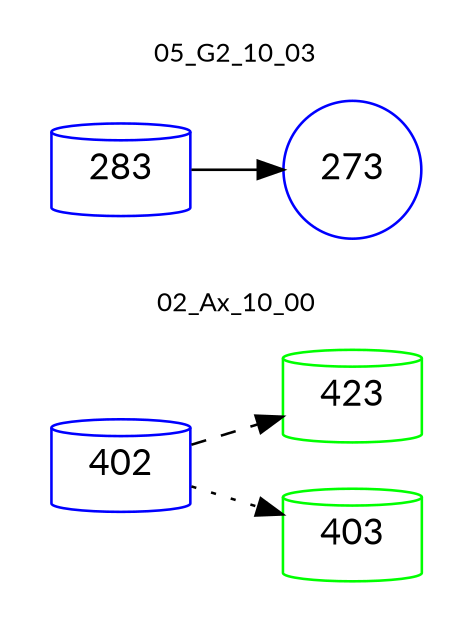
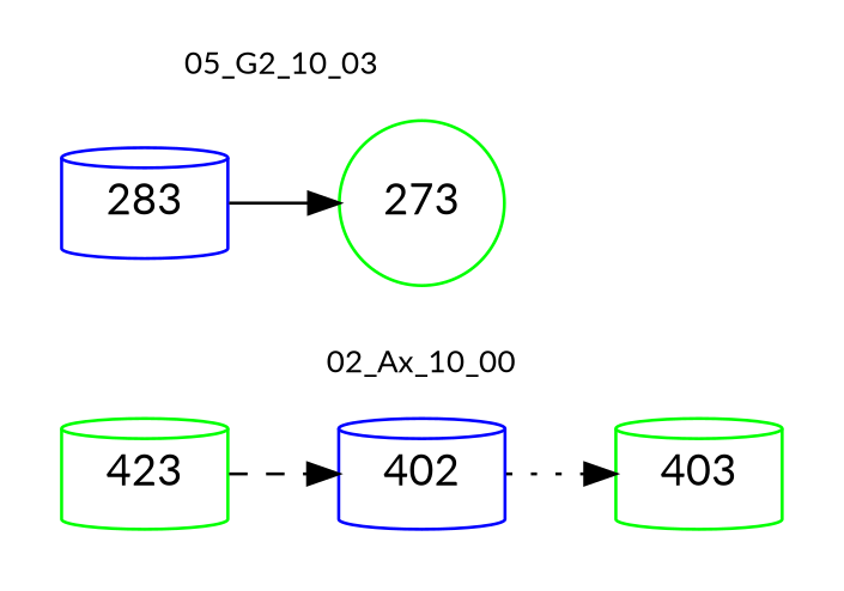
  digraph {
    fontname=Lato
    rankdir=LR
    node [color=green fontname=Lato shape=cylinder]
    edge [color=black fontname=Lato]
    n1 [color=blue label=402]
    n2 [label=403]
    n3 [label=423]
    n4 [color=blue label=283]
-   n5 [color=blue label=273 shape=circle]
+   n5 [label=273 shape=circle]
    subgraph cluster_1 {
      color=white
      fontsize=10
      label="02_Ax_10_00"
      n1
      n2
      n3
    }
    subgraph cluster_2 {
      color=white
      fontsize=10
      label="05_G2_10_03"
      n4
      n5
    }
    n1 -> n2 [style=dotted]
-   n1 -> n3 [style=dashed]
+   n3 -> n1 [style=dashed]
    n4 -> n5 [style=solid]
  }
